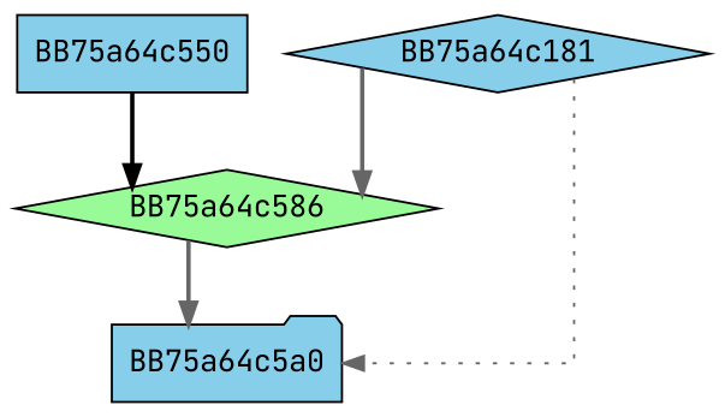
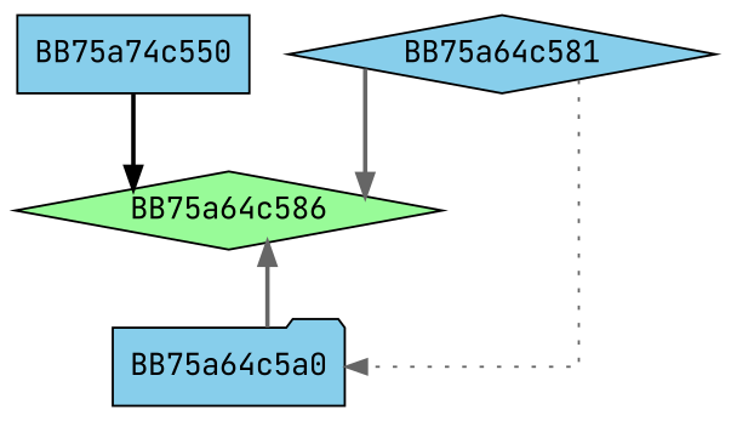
  digraph {
    fontname="JetBrains Mono"
    splines=ortho
    node [fillcolor=skyblue fontname="JetBrains Mono" shape=diamond style=filled]
    edge [color=gray40 fontname="JetBrains Mono" style=bold]
-   BB75a64c550 [shape=box]
+   BB75a64c550 [shape=box label=BB75a74c550]
    BB75a64c586 [fillcolor=palegreen]
-   BB75a64c581 [label=BB75a64c181]
+   BB75a64c581
    BB75a64c5a0 [shape=folder]
    BB75a64c550 -> BB75a64c586 [color=black]
    BB75a64c581 -> BB75a64c586
    BB75a64c581 -> BB75a64c5a0 [style=dotted]
-   BB75a64c586 -> BB75a64c5a0
+   BB75a64c5a0 -> BB75a64c586
  }
